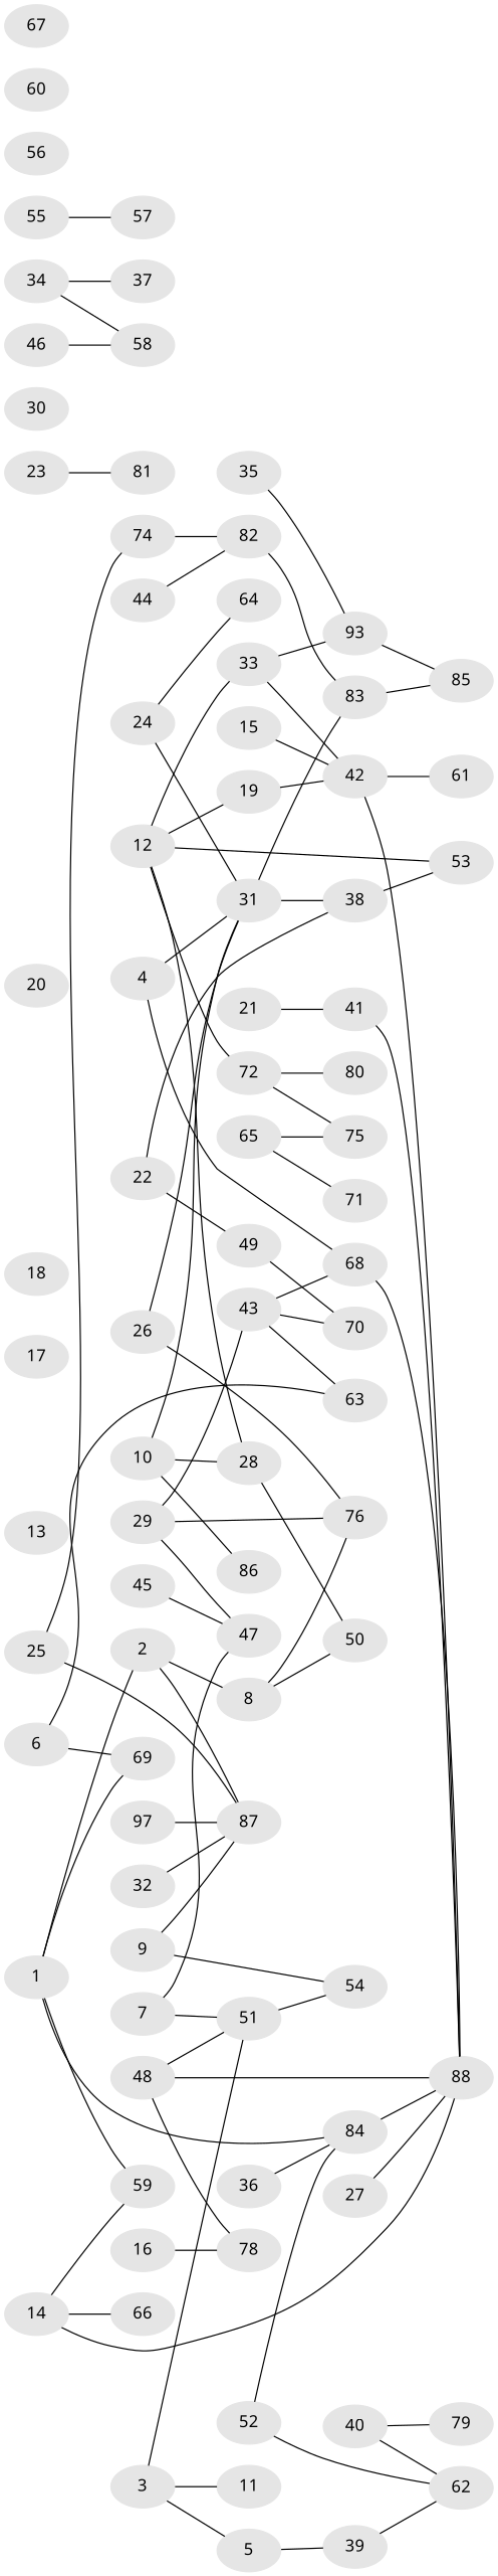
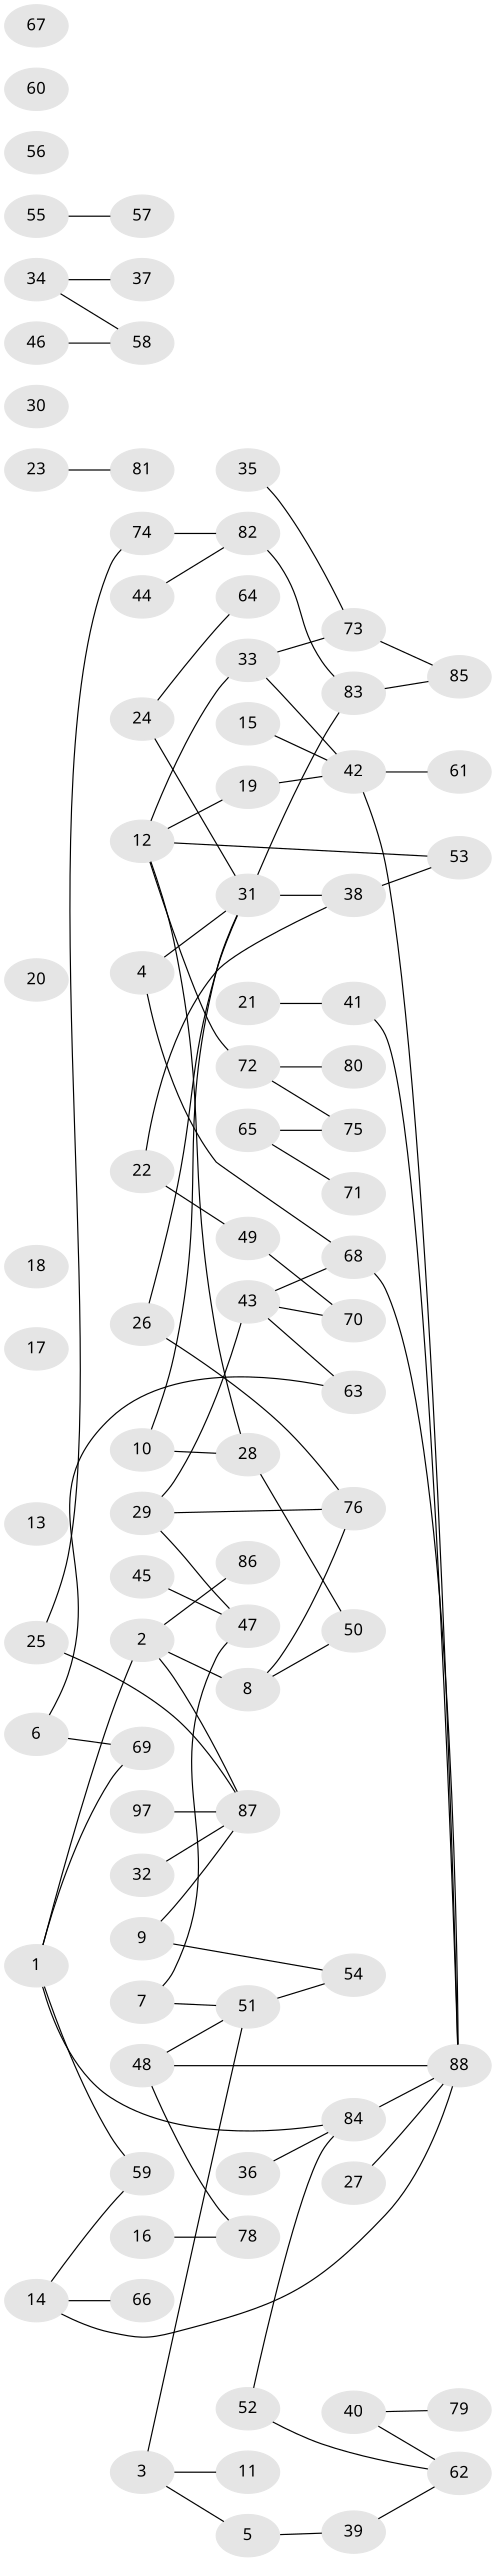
  graph {
    fontname="Noto Sans"
    rankdir=LR
    node [color=gray90 fontname="Noto Sans" style=filled]
    edge [fontname="Noto Sans"]
    1
    2
    59
    69
    84
    8
    87
    88
    50
    76
    3
    5
    11
    51
    39
    54
    4
    31
    68
    38
    83
    62
    6
    63
    7
    47
    9
    10
    28
    86
    12
    19
    33
    53
    72
    42
-   73 [label=93]
+   73
    75
    80
    13
    14
    66
    15
    61
    16
    78
    17
    18
    20
    21
    41
    22
    49
    70
    23
    81
    24
    64
    25
    74
    82
    26
    27
    29
    43
    30
    85
    32
    34
    37
    58
    35
    36
    40
    79
    44
    45
    46
    48
    52
    55
    57
    56
    60
    65
    71
    67
    n88 [label=97]
    1 -- 2
    1 -- 59
    1 -- 69
    1 -- 84
    2 -- 8
    2 -- 87
    84 -- 88
    8 -- 50
    8 -- 76
    3 -- 5
    3 -- 11
    3 -- 51
    5 -- 39
    51 -- 54
    39 -- 62
    4 -- 31
    4 -- 68
    31 -- 38
    31 -- 83
    68 -- 88
    38 -- 53
    83 -- 85
    6 -- 69
    6 -- 63
    7 -- 51
    7 -- 47
    9 -- 87
    9 -- 54
    10 -- 31
    10 -- 28
-   10 -- 86
+   2 -- 86
    28 -- 50
    12 -- 28
    12 -- 19
    12 -- 33
    12 -- 53
    12 -- 72
    19 -- 42
    33 -- 42
    33 -- 73
    72 -- 75
    72 -- 80
    42 -- 88
    42 -- 61
    73 -- 85
    14 -- 59
    14 -- 88
    14 -- 66
    15 -- 42
    16 -- 78
    21 -- 41
    41 -- 88
    22 -- 38
    22 -- 49
    49 -- 70
    23 -- 81
    24 -- 31
    24 -- 64
    25 -- 87
    25 -- 74
    74 -- 82
    82 -- 83
    26 -- 76
    26 -- 31
    27 -- 88
    29 -- 76
    29 -- 47
    29 -- 43
    43 -- 68
    43 -- 63
    43 -- 70
    32 -- 87
    34 -- 37
    34 -- 58
    35 -- 73
    36 -- 84
    40 -- 62
    40 -- 79
    44 -- 82
    45 -- 47
    46 -- 58
    48 -- 88
    48 -- 51
    48 -- 78
    52 -- 84
    52 -- 62
    55 -- 57
    65 -- 75
    65 -- 71
    n88 -- 87
  }
